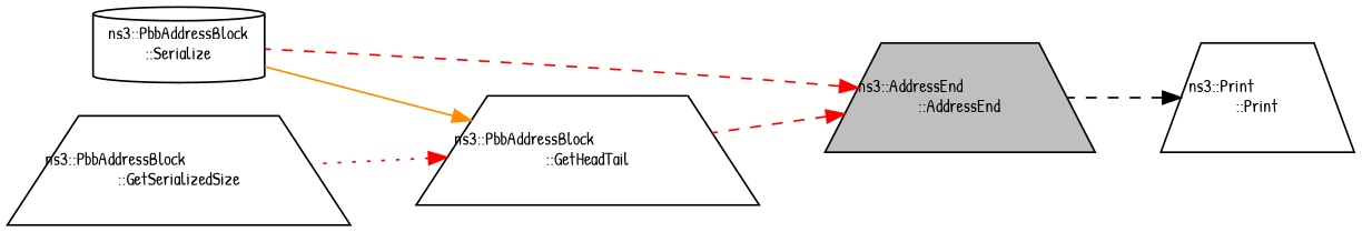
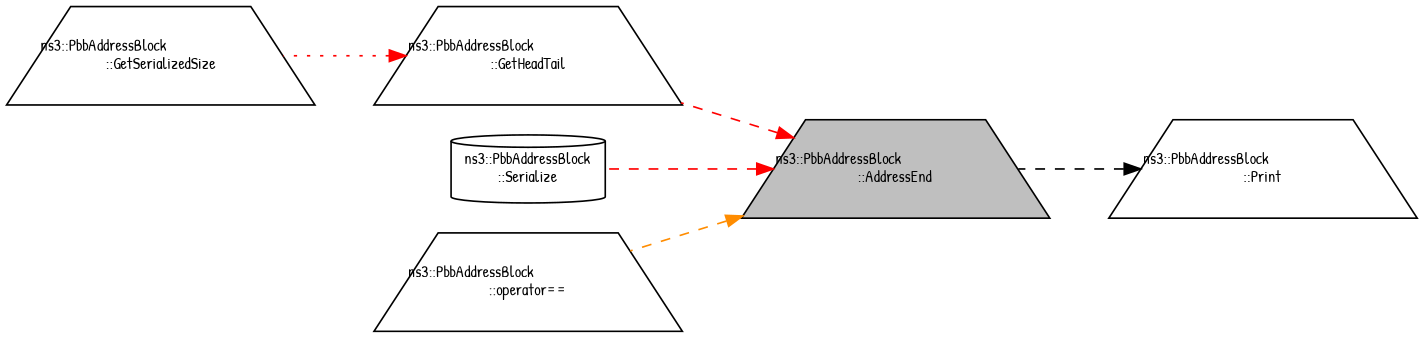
  digraph {
    fontname="Patrick Hand"
    rankdir=RL
    node [color=black fillcolor=white fontname="Patrick Hand" fontsize=10 shape=trapezium style=filled]
    edge [color=red dir=back fontname="Patrick Hand" fontsize=10 labelfontname=Helvetica labelfontsize=10 style=dashed]
-   n1 [fillcolor=grey75 fontcolor=black height=0.2 label="ns3::AddressEnd\l::AddressEnd" width=0.4]
+   n1 [fillcolor=grey75 fontcolor=black height=0.2 label="ns3::PbbAddressBlock\l::AddressEnd" width=0.4]
    n2 [height=0.2 label="ns3::PbbAddressBlock\l::GetHeadTail" width=0.4]
    n3 [height=0.2 label="ns3::PbbAddressBlock\l::Serialize" shape=cylinder width=0.4]
+   n4 [height=0.2 label="ns3::PbbAddressBlock\l::operator==" width=0.4]
    n5 [height=0.2 label="ns3::PbbAddressBlock\l::GetSerializedSize" width=0.4]
-   n6 [height=0.2 label="ns3::Print\l::Print" width=0.4]
+   n6 [height=0.2 label="ns3::PbbAddressBlock\l::Print" width=0.4]
    n1 -> n2
    n1 -> n3
-   n2 -> n3 [color=darkorange style=solid]
+   n1 -> n4 [color=darkorange]
    n2 -> n5 [style=dotted]
    n6 -> n1 [color=black]
  }
